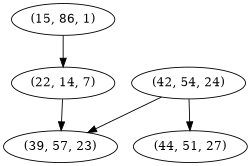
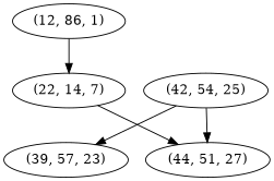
  digraph {
    n1 [label="(22, 14, 7)"]
-   "(12, 86, 1)" [label="(15, 86, 1)"]
+   "(12, 86, 1)"
    "(39, 57, 23)"
-   "(42, 54, 25)" [label="(42, 54, 24)"]
+   "(42, 54, 25)"
    "(44, 51, 27)"
-   n1 -> "(39, 57, 23)"
+   n1 -> "(44, 51, 27)"
    "(12, 86, 1)" -> n1
    "(42, 54, 25)" -> "(39, 57, 23)"
    "(42, 54, 25)" -> "(44, 51, 27)"
  }
